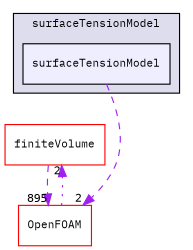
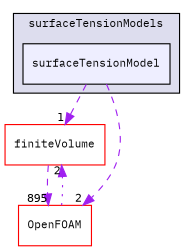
  digraph {
    compound=true
    fontname="IBM Plex Mono"
    node [fontname="IBM Plex Mono" fontsize=10 shape=box color=red]
    edge [color=purple fontname="IBM Plex Mono" headlabel=2 labeldistance=1.5 labelfontname=Helvetica labelfontsize=10 style=dashed]
    n1 [fillcolor="#eeeeff" label=surfaceTensionModel pencolor=black style=filled color=""]
    n2 [label=finiteVolume]
    n3 [label=OpenFOAM]
    subgraph cluster_1 {
      bgcolor="#ddddee"
      fontsize=10
-     label=surfaceTensionModel
+     label=surfaceTensionModels
      pencolor=black
      n1
    }
+   n1 -> n2 [headlabel=1]
    n1 -> n3
    n2 -> n3 [headlabel=895]
    n3 -> n2 [style=dotted]
  }
